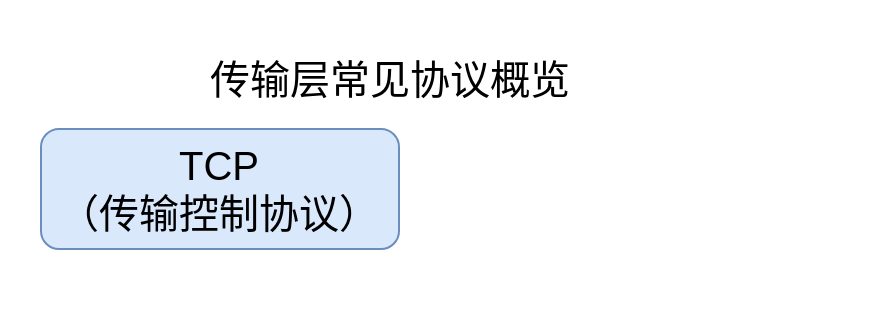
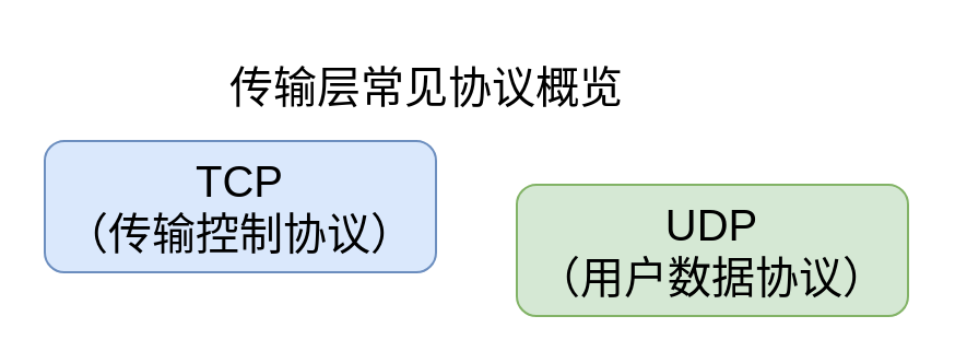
  <mxCell id="0" />
  <mxCell id="1" parent="0" />
  <mxCell id="2" value="&lt;font style=&quot;font-size: 20px;&quot;&gt;传输层常见协议概览&lt;/font&gt;" style="text;html=1;strokeColor=none;fillColor=none;align=center;verticalAlign=middle;whiteSpace=wrap;rounded=0;" vertex="1" parent="1"><mxGeometry x="86" y="20" width="218" height="38" as="geometry" /></mxCell>
  <mxCell id="3" value="TCP&lt;br&gt;（传输控制协议）" style="rounded=1;whiteSpace=wrap;html=1;fontSize=20;fillColor=#dae8fc;strokeColor=#6c8ebf;" vertex="1" parent="1"><mxGeometry x="20" y="64" width="179" height="60" as="geometry" /></mxCell>
+ <mxCell id="4" value="UDP&lt;br&gt;（用户数据协议）" style="rounded=1;whiteSpace=wrap;html=1;fontSize=20;fillColor=#d5e8d4;strokeColor=#82b366;" vertex="1" parent="1"><mxGeometry x="236" y="84" width="179" height="60" as="geometry" /></mxCell>
